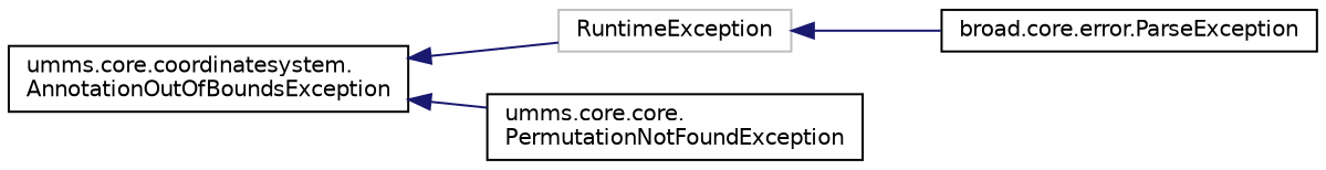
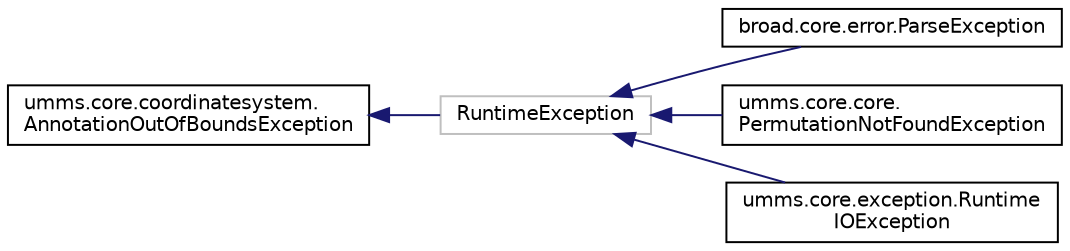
  digraph {
    rankdir=LR
    node [color=black fillcolor=white fontname=Helvetica fontsize=10 shape=record style=filled]
    edge [color=midnightblue dir=back fontname=Helvetica fontsize=10 labelfontname=Helvetica labelfontsize=10 style=solid]
    n1 [color=grey75 height=0.2 label=RuntimeException width=0.4]
    n2 [height=0.2 label="broad.core.error.ParseException" width=0.4]
    n3 [height=0.2 label="umms.core.core.\lPermutationNotFoundException" width=0.4]
+   n4 [height=0.2 label="umms.core.exception.Runtime\lIOException" width=0.4]
    n5 [height=0.2 label="umms.core.coordinatesystem.\lAnnotationOutOfBoundsException" width=0.4]
    n1 -> n2
-   n5 -> n3
+   n1 -> n3
+   n1 -> n4
    n5 -> n1
  }
